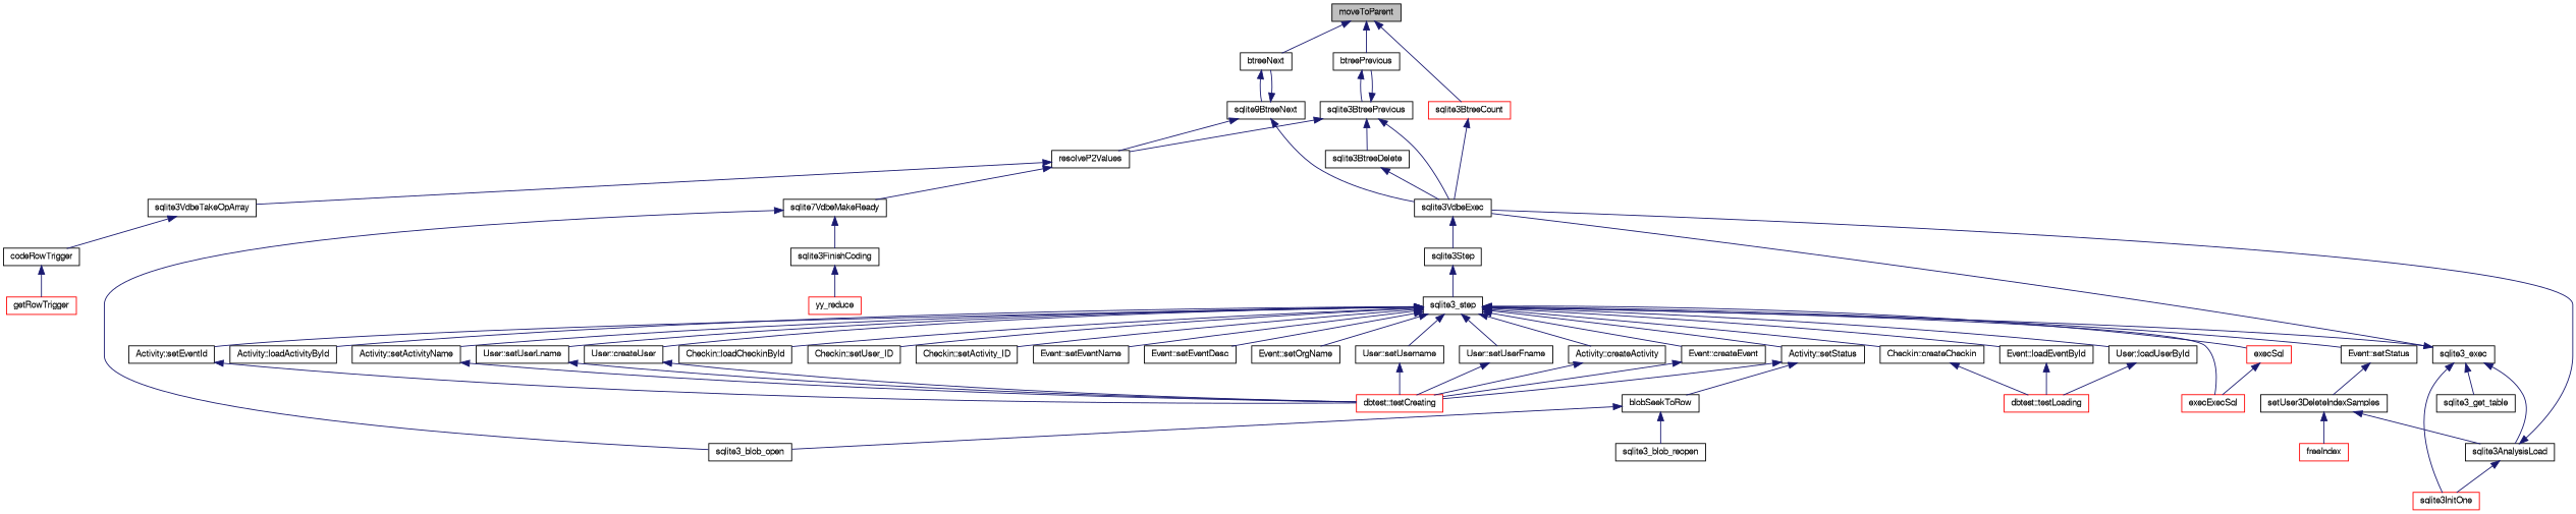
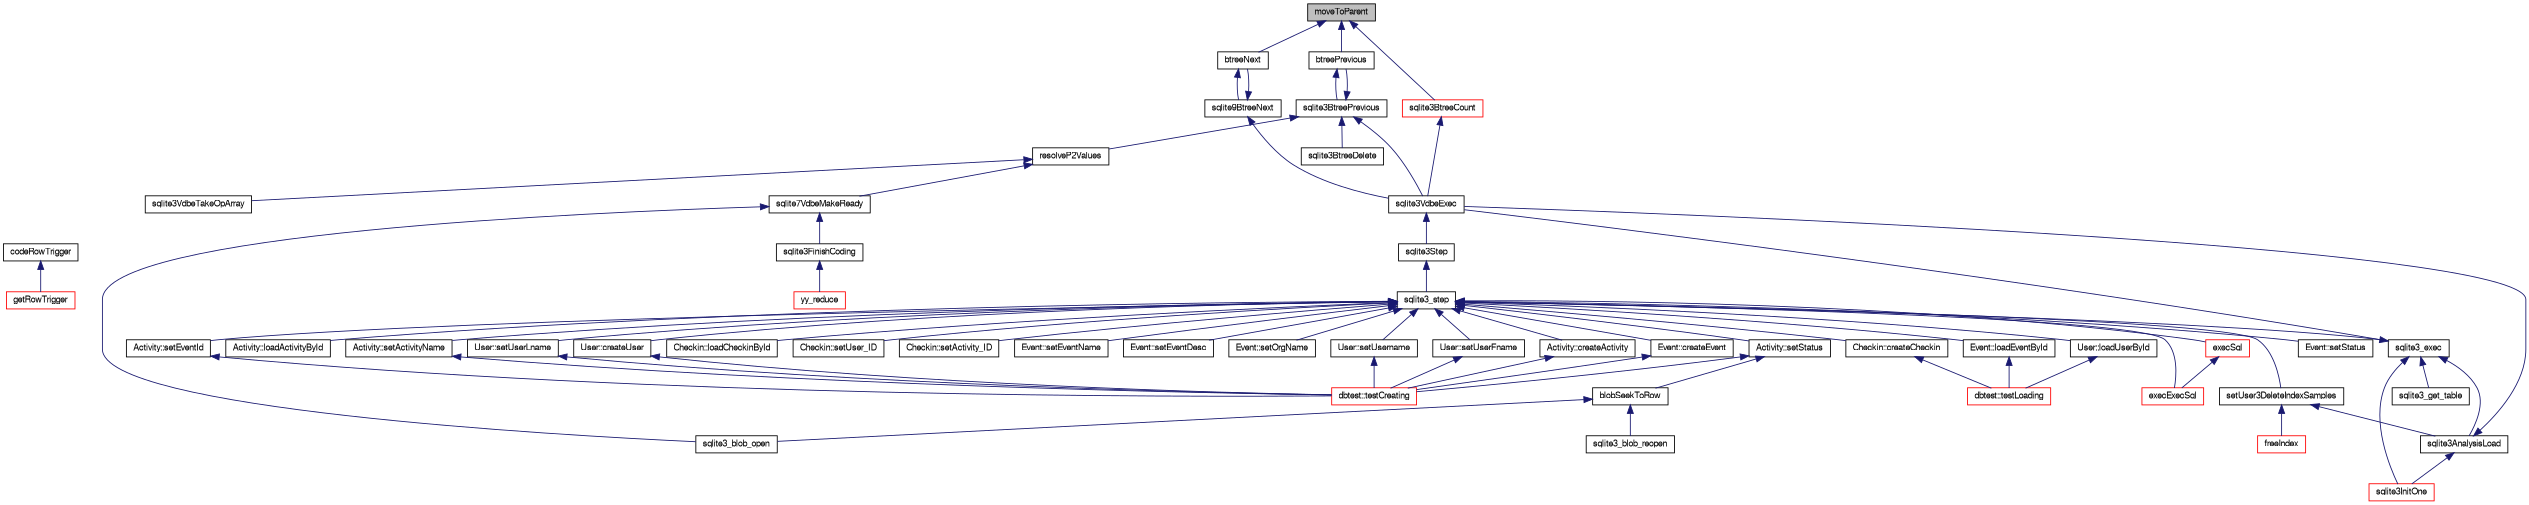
  digraph {
    rankdir=TB
    node [color=black fillcolor=white fontname=FreeSans fontsize=10 shape=record style=filled]
    edge [color=midnightblue dir=back fontname=FreeSans fontsize=10 labelfontname=FreeSans labelfontsize=10 style=solid]
    n1 [fillcolor=grey75 fontcolor=black height=0.2 label=moveToParent width=0.4]
    n2 [height=0.2 label=btreeNext width=0.4]
    n3 [height=0.2 label=btreePrevious width=0.4]
    n4 [color=red height=0.2 label=sqlite3BtreeCount width=0.4]
    n5 [height=0.2 label=sqlite9BtreeNext width=0.4]
    n6 [height=0.2 label=sqlite3BtreePrevious width=0.4]
    n7 [height=0.2 label=sqlite3VdbeExec width=0.4]
    n8 [height=0.2 label=resolveP2Values width=0.4]
    n9 [height=0.2 label=sqlite3VdbeTakeOpArray width=0.4]
    n10 [height=0.2 label=sqlite7VdbeMakeReady width=0.4]
    n11 [height=0.2 label=sqlite3Step width=0.4]
    n12 [height=0.2 label=codeRowTrigger width=0.4]
    n13 [height=0.2 label=sqlite3_blob_open width=0.4]
    n14 [height=0.2 label=sqlite3FinishCoding width=0.4]
    n15 [color=red height=0.2 label=getRowTrigger width=0.4]
    n16 [color=red height=0.2 label=yy_reduce width=0.4]
    n17 [height=0.2 label=sqlite3_step width=0.4]
    n18 [height=0.2 label="Activity::createActivity" width=0.4]
    n19 [height=0.2 label="Activity::loadActivityById" width=0.4]
    n20 [height=0.2 label="Activity::setEventId" width=0.4]
    n21 [height=0.2 label="Activity::setActivityName" width=0.4]
    n22 [height=0.2 label="Activity::setStatus" width=0.4]
    n23 [height=0.2 label="Checkin::createCheckin" width=0.4]
    n24 [height=0.2 label="Checkin::loadCheckinById" width=0.4]
    n25 [height=0.2 label="Checkin::setUser_ID" width=0.4]
    n26 [height=0.2 label="Checkin::setActivity_ID" width=0.4]
    n27 [height=0.2 label="Event::createEvent" width=0.4]
    n28 [height=0.2 label="Event::loadEventById" width=0.4]
    n29 [height=0.2 label="Event::setEventName" width=0.4]
    n30 [height=0.2 label="Event::setEventDesc" width=0.4]
    n31 [height=0.2 label="Event::setOrgName" width=0.4]
    n32 [height=0.2 label="Event::setStatus" width=0.4]
    n33 [height=0.2 label=setUser3DeleteIndexSamples width=0.4]
    n34 [height=0.2 label=sqlite3_exec width=0.4]
    n35 [color=red height=0.2 label=execSql width=0.4]
    n36 [color=red height=0.2 label=execExecSql width=0.4]
    n37 [height=0.2 label="User::createUser" width=0.4]
    n38 [height=0.2 label="User::loadUserById" width=0.4]
    n39 [height=0.2 label="User::setUsername" width=0.4]
    n40 [height=0.2 label="User::setUserFname" width=0.4]
    n41 [height=0.2 label="User::setUserLname" width=0.4]
    n42 [color=red height=0.2 label="dbtest::testCreating" width=0.4]
    n43 [height=0.2 label=blobSeekToRow width=0.4]
    n44 [color=red height=0.2 label="dbtest::testLoading" width=0.4]
    n45 [height=0.2 label=sqlite3_blob_reopen width=0.4]
    n46 [height=0.2 label=sqlite3AnalysisLoad width=0.4]
    n47 [color=red height=0.2 label=freeIndex width=0.4]
    n48 [color=red height=0.2 label=sqlite3InitOne width=0.4]
    n49 [height=0.2 label=sqlite3_get_table width=0.4]
    n50 [height=0.2 label=sqlite3BtreeDelete width=0.4]
    n1 -> n2
    n1 -> n3
    n1 -> n4
    n2 -> n5
    n3 -> n6
    n4 -> n7
    n5 -> n2
    n5 -> n7
-   n5 -> n8
    n6 -> n3
    n6 -> n7
    n6 -> n8
    n6 -> n50
    n7 -> n11
    n8 -> n9
    n8 -> n10
-   n9 -> n12
    n10 -> n13
    n10 -> n14
    n11 -> n17
    n12 -> n15
    n14 -> n16
    n17 -> n18
    n17 -> n19
    n17 -> n20
    n17 -> n21
    n17 -> n22
    n17 -> n23
    n17 -> n24
    n17 -> n25
    n17 -> n26
    n17 -> n27
    n17 -> n28
    n17 -> n29
    n17 -> n30
    n17 -> n31
    n17 -> n32
-   n32 -> n33
+   n17 -> n33
    n17 -> n34
    n17 -> n35
    n17 -> n36
    n17 -> n37
    n17 -> n38
    n17 -> n39
    n17 -> n40
    n17 -> n41
    n18 -> n42
    n20 -> n42
    n21 -> n42
    n22 -> n42
    n22 -> n43
    n23 -> n44
    n27 -> n42
    n28 -> n44
    n33 -> n46
    n33 -> n47
    n34 -> n7
    n34 -> n46
    n34 -> n48
    n34 -> n49
    n35 -> n36
    n37 -> n42
    n38 -> n44
    n39 -> n42
    n40 -> n42
    n41 -> n42
    n43 -> n13
    n43 -> n45
    n46 -> n7
    n46 -> n48
-   n50 -> n7
  }
